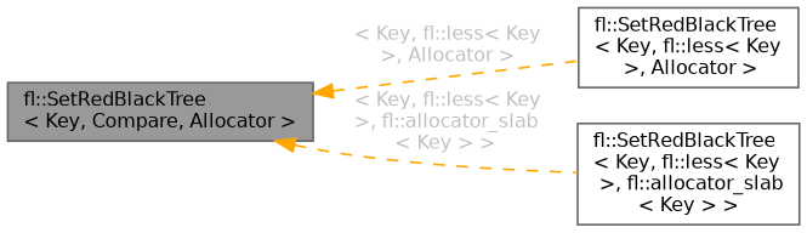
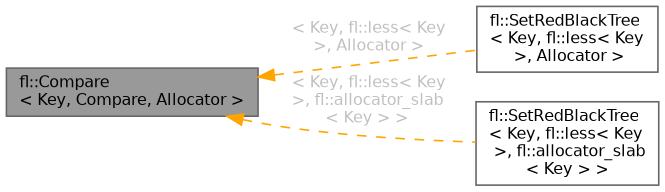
  digraph {
    rankdir=LR
    node [color=gray40 fillcolor=white fontname=Helvetica fontsize=10 shape=box style=filled]
    edge [color=orange dir=back fontcolor=grey fontname=Helvetica fontsize=10 labelfontname=Helvetica labelfontsize=10 style=dashed]
-   n1 [fillcolor=grey60 fontcolor=black height=0.2 label="fl::SetRedBlackTree\l\< Key, Compare, Allocator \>" width=0.4]
+   n1 [fillcolor=grey60 fontcolor=black height=0.2 label="fl::Compare\l\< Key, Compare, Allocator \>" width=0.4]
    n2 [height=0.2 label="fl::SetRedBlackTree\l\< Key, fl::less\< Key\l \>, Allocator \>" width=0.4]
    n3 [height=0.2 label="fl::SetRedBlackTree\l\< Key, fl::less\< Key\l \>, fl::allocator_slab\l\< Key \> \>" width=0.4]
    n1 -> n2 [label=" \< Key, fl::less\< Key\l \>, Allocator \>"]
    n1 -> n3 [label=" \< Key, fl::less\< Key\l \>, fl::allocator_slab\l\< Key \> \>"]
  }
